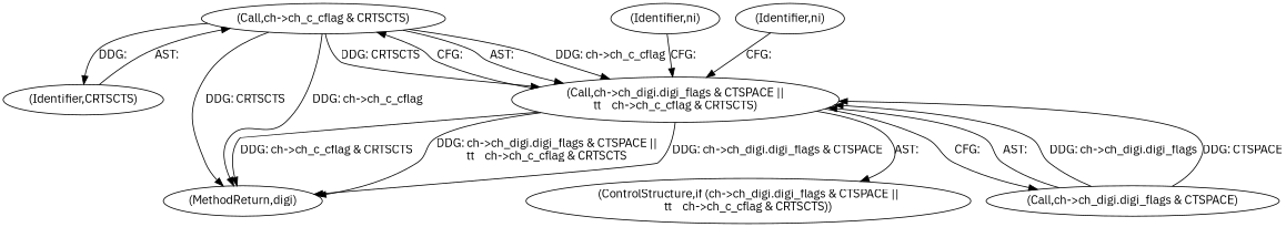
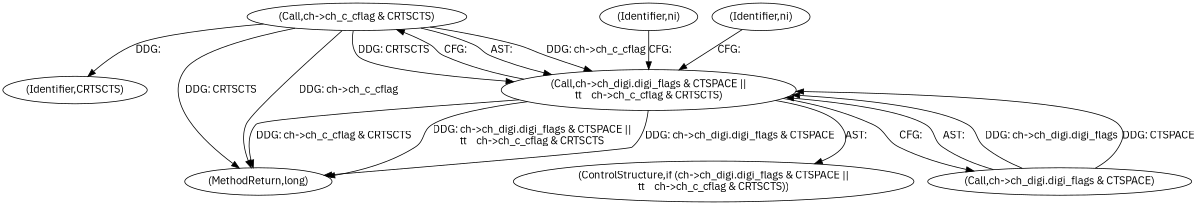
  digraph {
    fontname="IBM Plex Sans"
    node [fontname="IBM Plex Sans"]
    edge [fontname="IBM Plex Sans"]
    n1 [label="(Call,ch->ch_c_cflag & CRTSCTS)"]
    n2 [label="(Call,ch->ch_digi.digi_flags & CTSPACE ||\n\t\t    ch->ch_c_cflag & CRTSCTS)"]
    n3 [label="(Identifier,CRTSCTS)"]
-   n4 [label="(MethodReturn,digi)"]
+   n4 [label="(MethodReturn,long)"]
    n5 [label="(ControlStructure,if (ch->ch_digi.digi_flags & CTSPACE ||\n\t\t    ch->ch_c_cflag & CRTSCTS))"]
    n6 [label="(Call,ch->ch_digi.digi_flags & CTSPACE)"]
    n7 [label="(Identifier,ni)"]
    n8 [label="(Identifier,ni)"]
    n1 -> n2 [label="AST: "]
    n1 -> n2 [label="DDG: ch->ch_c_cflag"]
    n1 -> n2 [label="DDG: CRTSCTS"]
    n1 -> n3 [label="DDG: "]
    n1 -> n4 [label="DDG: CRTSCTS"]
    n1 -> n4 [label="DDG: ch->ch_c_cflag"]
    n2 -> n1 [label="CFG: "]
    n2 -> n4 [label="DDG: ch->ch_digi.digi_flags & CTSPACE ||\n\t\t    ch->ch_c_cflag & CRTSCTS"]
    n2 -> n4 [label="DDG: ch->ch_digi.digi_flags & CTSPACE"]
    n2 -> n4 [label="DDG: ch->ch_c_cflag & CRTSCTS"]
    n2 -> n5 [label="AST: "]
    n2 -> n6 [label="CFG: "]
-   n3 -> n1 [label="AST: "]
    n6 -> n2 [label="AST: "]
    n6 -> n2 [label="DDG: ch->ch_digi.digi_flags"]
    n6 -> n2 [label="DDG: CTSPACE"]
    n7 -> n2 [label="CFG: "]
    n8 -> n2 [label="CFG: "]
  }
